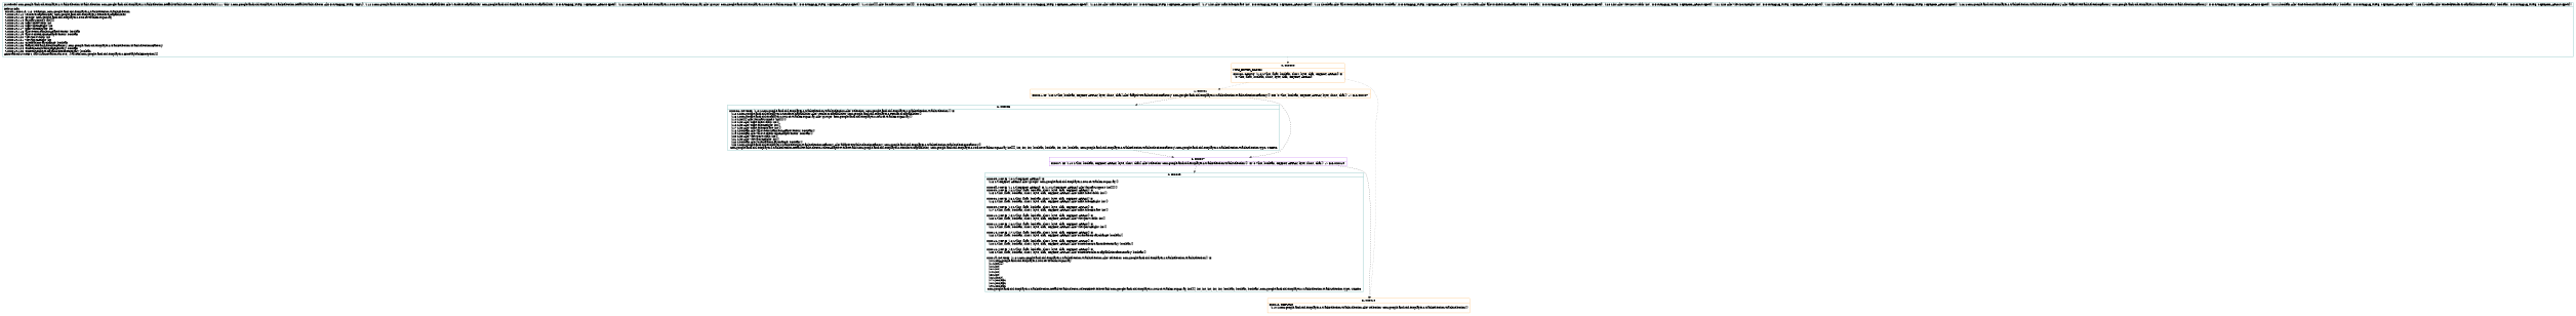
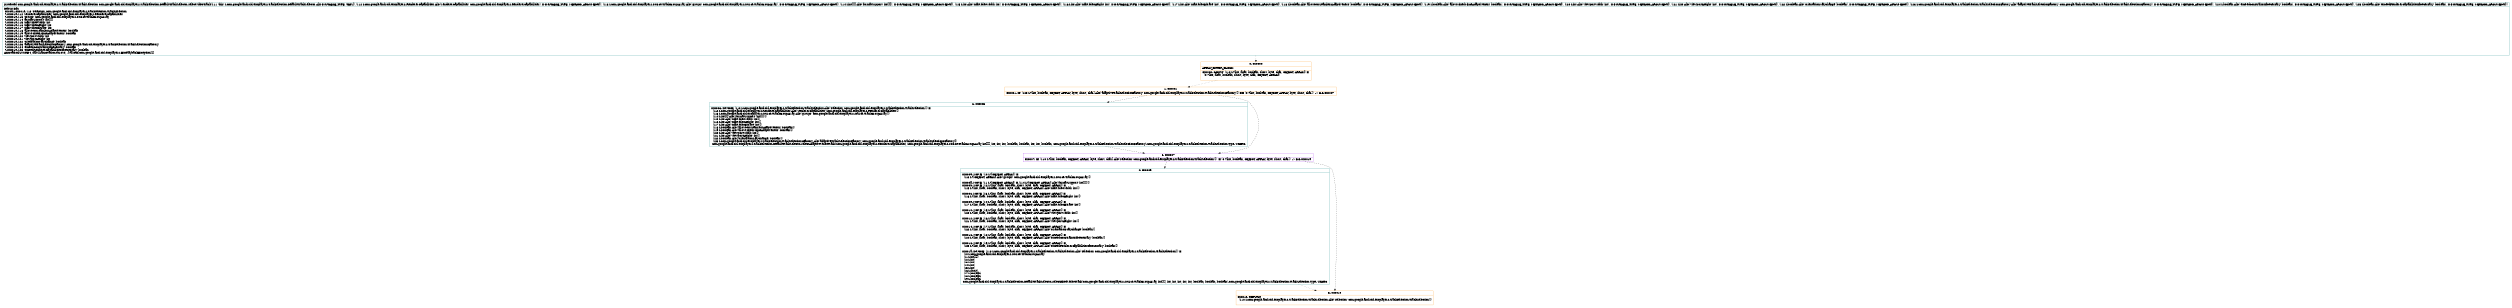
  digraph {
    node [color=darkorange shape=record]
    edge [style=dashed]
-   n1 [label="{0\:\ 0x0000|MTH_ENTER_BLOCK\l|0x0000: CONST  (r10 I:?[int, float, boolean, short, byte, char, OBJECT, ARRAY]) = \l  (0 ?[int, float, boolean, short, byte, char, OBJECT, ARRAY])\l \l}"]
+   n1 [label="{0\:\ 0x0000|ARRAY_ENTER_BLOCK\l|0x0000: CONST  (r10 I:?[int, float, boolean, short, byte, char, OBJECT, ARRAY]) = \l  (0 ?[int, float, boolean, short, byte, char, OBJECT, ARRAY])\l \l}"]
    n2 [label="{1\:\ 0x0001|0x0001: IF  (r23 I:?[int, boolean, OBJECT, ARRAY, byte, short, char] A[D('adaptiveTrackSelectionFactory' com.google.android.exoplayer2.trackselection.TrackSelection$Factory)]) == (0 ?[int, boolean, OBJECT, ARRAY, byte, short, char])  \-\> B:3:0x0007 \l}"]
    n3 [color=teal label="{2\:\ 0x0003|0x0003: INVOKE  (r10 I:com.google.android.exoplayer2.trackselection.TrackSelection A[D('selection' com.google.android.exoplayer2.trackselection.TrackSelection)]) = \l  (r12 I:com.google.android.exoplayer2.RendererCapabilities A[D('rendererCapabilities' com.google.android.exoplayer2.RendererCapabilities)])\l  (r13 I:com.google.android.exoplayer2.source.TrackGroupArray A[D('groups' com.google.android.exoplayer2.source.TrackGroupArray)])\l  (r14 I:int[][] A[D('formatSupport' int[][])])\l  (r15 I:int A[D('maxVideoWidth' int)])\l  (r16 I:int A[D('maxVideoHeight' int)])\l  (r17 I:int A[D('maxVideoBitrate' int)])\l  (r18 I:boolean A[D('allowNonSeamlessAdaptiveness' boolean)])\l  (r19 I:boolean A[D('allowMixedMimeAdaptiveness' boolean)])\l  (r20 I:int A[D('viewportWidth' int)])\l  (r21 I:int A[D('viewportHeight' int)])\l  (r22 I:boolean A[D('orientationMayChange' boolean)])\l  (r23 I:com.google.android.exoplayer2.trackselection.TrackSelection$Factory A[D('adaptiveTrackSelectionFactory' com.google.android.exoplayer2.trackselection.TrackSelection$Factory)])\l com.google.android.exoplayer2.trackselection.DefaultTrackSelector.selectAdaptiveVideoTrack(com.google.android.exoplayer2.RendererCapabilities, com.google.android.exoplayer2.source.TrackGroupArray, int[][], int, int, int, boolean, boolean, int, int, boolean, com.google.android.exoplayer2.trackselection.TrackSelection$Factory):com.google.android.exoplayer2.trackselection.TrackSelection type: STATIC \l}"]
    n4 [color=purple label="{3\:\ 0x0007|0x0007: IF  (r10 I:?[int, boolean, OBJECT, ARRAY, byte, short, char] A[D('selection' com.google.android.exoplayer2.trackselection.TrackSelection)]) != (0 ?[int, boolean, OBJECT, ARRAY, byte, short, char])  \-\> B:5:0x001e \l}"]
    n5 [color=teal label="{4\:\ 0x0009|0x0009: MOVE  (r0 I:?[OBJECT, ARRAY]) = \l  (r13 I:?[OBJECT, ARRAY] A[D('groups' com.google.android.exoplayer2.source.TrackGroupArray)])\l \l0x000a: MOVE  (r1 I:?[OBJECT, ARRAY]) = (r14 I:?[OBJECT, ARRAY] A[D('formatSupport' int[][])]) \l0x000b: MOVE  (r2 I:?[int, float, boolean, short, byte, char, OBJECT, ARRAY]) = \l  (r15 I:?[int, float, boolean, short, byte, char, OBJECT, ARRAY] A[D('maxVideoWidth' int)])\l \l0x000c: MOVE  (r3 I:?[int, float, boolean, short, byte, char, OBJECT, ARRAY]) = \l  (r16 I:?[int, float, boolean, short, byte, char, OBJECT, ARRAY] A[D('maxVideoHeight' int)])\l \l0x000e: MOVE  (r4 I:?[int, float, boolean, short, byte, char, OBJECT, ARRAY]) = \l  (r17 I:?[int, float, boolean, short, byte, char, OBJECT, ARRAY] A[D('maxVideoBitrate' int)])\l \l0x0010: MOVE  (r5 I:?[int, float, boolean, short, byte, char, OBJECT, ARRAY]) = \l  (r20 I:?[int, float, boolean, short, byte, char, OBJECT, ARRAY] A[D('viewportWidth' int)])\l \l0x0012: MOVE  (r6 I:?[int, float, boolean, short, byte, char, OBJECT, ARRAY]) = \l  (r21 I:?[int, float, boolean, short, byte, char, OBJECT, ARRAY] A[D('viewportHeight' int)])\l \l0x0014: MOVE  (r7 I:?[int, float, boolean, short, byte, char, OBJECT, ARRAY]) = \l  (r22 I:?[int, float, boolean, short, byte, char, OBJECT, ARRAY] A[D('orientationMayChange' boolean)])\l \l0x0016: MOVE  (r8 I:?[int, float, boolean, short, byte, char, OBJECT, ARRAY]) = \l  (r24 I:?[int, float, boolean, short, byte, char, OBJECT, ARRAY] A[D('exceedConstraintsIfNecessary' boolean)])\l \l0x0018: MOVE  (r9 I:?[int, float, boolean, short, byte, char, OBJECT, ARRAY]) = \l  (r25 I:?[int, float, boolean, short, byte, char, OBJECT, ARRAY] A[D('exceedRendererCapabilitiesIfNecessary' boolean)])\l \l0x001a: INVOKE  (r10 I:com.google.android.exoplayer2.trackselection.TrackSelection A[D('selection' com.google.android.exoplayer2.trackselection.TrackSelection)]) = \l  (r0 I:com.google.android.exoplayer2.source.TrackGroupArray)\l  (r1 I:int[][])\l  (r2 I:int)\l  (r3 I:int)\l  (r4 I:int)\l  (r5 I:int)\l  (r6 I:short)\l  (r7 I:boolean)\l  (r8 I:boolean)\l  (r9 I:boolean)\l com.google.android.exoplayer2.trackselection.DefaultTrackSelector.selectFixedVideoTrack(com.google.android.exoplayer2.source.TrackGroupArray, int[][], int, int, int, int, int, boolean, boolean, boolean):com.google.android.exoplayer2.trackselection.TrackSelection type: STATIC \l}"]
    n6 [label="{5\:\ 0x001e|0x001e: RETURN  \l  (r10 I:com.google.android.exoplayer2.trackselection.TrackSelection A[D('selection' com.google.android.exoplayer2.trackselection.TrackSelection)])\l \l}"]
    n7 [color=teal label="{protected com.google.android.exoplayer2.trackselection.TrackSelection com.google.android.exoplayer2.trackselection.DefaultTrackSelector.selectVideoTrack((r11 'this' I:com.google.android.exoplayer2.trackselection.DefaultTrackSelector A[IMMUTABLE_TYPE, THIS]), (r12 I:com.google.android.exoplayer2.RendererCapabilities A[D('rendererCapabilities' com.google.android.exoplayer2.RendererCapabilities), IMMUTABLE_TYPE, METHOD_ARGUMENT]), (r13 I:com.google.android.exoplayer2.source.TrackGroupArray A[D('groups' com.google.android.exoplayer2.source.TrackGroupArray), IMMUTABLE_TYPE, METHOD_ARGUMENT]), (r14 I:int[][] A[D('formatSupport' int[][]), IMMUTABLE_TYPE, METHOD_ARGUMENT]), (r15 I:int A[D('maxVideoWidth' int), IMMUTABLE_TYPE, METHOD_ARGUMENT]), (r16 I:int A[D('maxVideoHeight' int), IMMUTABLE_TYPE, METHOD_ARGUMENT]), (r17 I:int A[D('maxVideoBitrate' int), IMMUTABLE_TYPE, METHOD_ARGUMENT]), (r18 I:boolean A[D('allowNonSeamlessAdaptiveness' boolean), IMMUTABLE_TYPE, METHOD_ARGUMENT]), (r19 I:boolean A[D('allowMixedMimeAdaptiveness' boolean), IMMUTABLE_TYPE, METHOD_ARGUMENT]), (r20 I:int A[D('viewportWidth' int), IMMUTABLE_TYPE, METHOD_ARGUMENT]), (r21 I:int A[D('viewportHeight' int), IMMUTABLE_TYPE, METHOD_ARGUMENT]), (r22 I:boolean A[D('orientationMayChange' boolean), IMMUTABLE_TYPE, METHOD_ARGUMENT]), (r23 I:com.google.android.exoplayer2.trackselection.TrackSelection$Factory A[D('adaptiveTrackSelectionFactory' com.google.android.exoplayer2.trackselection.TrackSelection$Factory), IMMUTABLE_TYPE, METHOD_ARGUMENT]), (r24 I:boolean A[D('exceedConstraintsIfNecessary' boolean), IMMUTABLE_TYPE, METHOD_ARGUMENT]), (r25 I:boolean A[D('exceedRendererCapabilitiesIfNecessary' boolean), IMMUTABLE_TYPE, METHOD_ARGUMENT]))  | Debug Info:\l  0x0001\-0x001e: r10 'selection' com.google.android.exoplayer2.trackselection.TrackSelection\l  ?\-0x001e: r12 'rendererCapabilities' com.google.android.exoplayer2.RendererCapabilities\l  ?\-0x001e: r13 'groups' com.google.android.exoplayer2.source.TrackGroupArray\l  ?\-0x001e: r14 'formatSupport' int[][]\l  ?\-0x001e: r15 'maxVideoWidth' int\l  ?\-0x001e: r16 'maxVideoHeight' int\l  ?\-0x001e: r17 'maxVideoBitrate' int\l  ?\-0x001e: r18 'allowNonSeamlessAdaptiveness' boolean\l  ?\-0x001e: r19 'allowMixedMimeAdaptiveness' boolean\l  ?\-0x001e: r20 'viewportWidth' int\l  ?\-0x001e: r21 'viewportHeight' int\l  ?\-0x001e: r22 'orientationMayChange' boolean\l  ?\-0x001e: r23 'adaptiveTrackSelectionFactory' com.google.android.exoplayer2.trackselection.TrackSelection$Factory\l  ?\-0x001e: r24 'exceedConstraintsIfNecessary' boolean\l  ?\-0x001e: r25 'exceedRendererCapabilitiesIfNecessary' boolean\lAnnotation[SYSTEM, dalvik.annotation.Throws, \{value=[com.google.android.exoplayer2.ExoPlaybackException]\}]\l}"]
    n1 -> n2 [style=dotted]
    n2 -> n3
    n2 -> n4
    n3 -> n4
    n4 -> n5
    n4 -> n6
-   n1 -> n6 [style=dotted]
+   n5 -> n6 [style=dotted]
    n7 -> n1 [style=dotted]
  }
